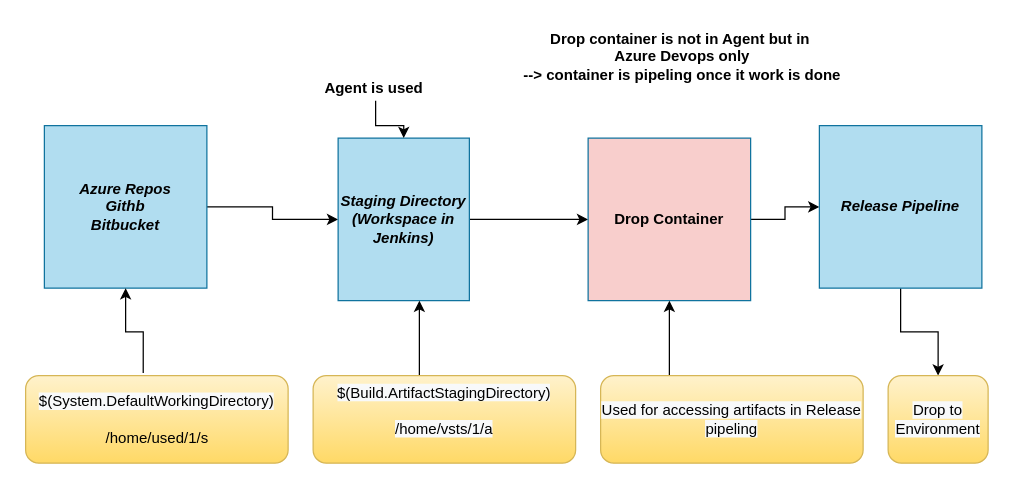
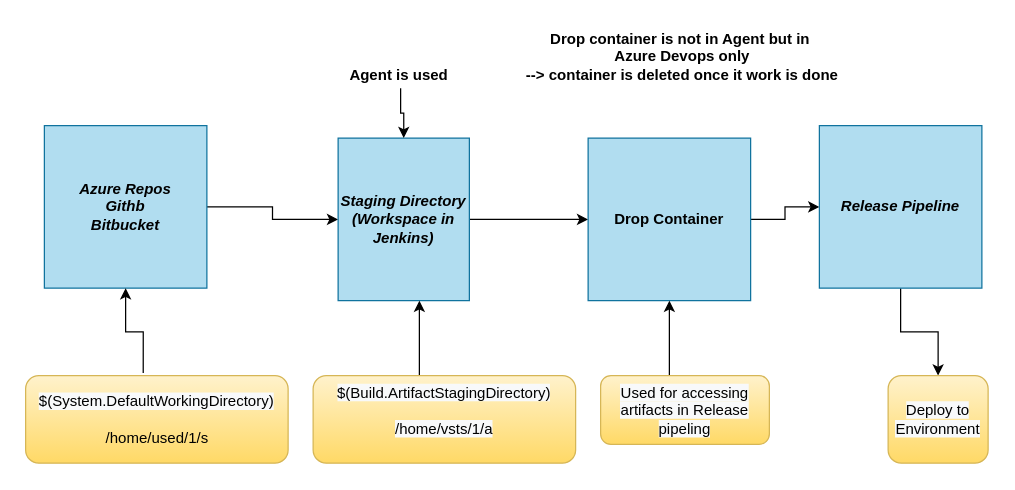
  <mxCell id="0" />
  <mxCell id="1" parent="0" />
  <mxCell id="2" value="" style="edgeStyle=orthogonalEdgeStyle;rounded=0;orthogonalLoop=1;jettySize=auto;html=1;" edge="1" parent="1" source="3" target="6"><mxGeometry relative="1" as="geometry" /></mxCell>
  <mxCell id="3" value="&lt;b&gt;&lt;i&gt;Azure Repos&lt;br&gt;Githb&lt;br&gt;Bitbucket&lt;/i&gt;&lt;/b&gt;" style="whiteSpace=wrap;html=1;aspect=fixed;fillColor=#b1ddf0;strokeColor=#10739e;" vertex="1" parent="1"><mxGeometry x="35" y="100" width="130" height="130" as="geometry" /></mxCell>
  <mxCell id="4" value="" style="edgeStyle=orthogonalEdgeStyle;rounded=0;orthogonalLoop=1;jettySize=auto;html=1;exitX=0.448;exitY=-0.029;exitDx=0;exitDy=0;exitPerimeter=0;" edge="1" parent="1" source="8" target="3"><mxGeometry relative="1" as="geometry"><mxPoint x="110" y="290" as="sourcePoint" /></mxGeometry></mxCell>
  <mxCell id="5" value="" style="edgeStyle=orthogonalEdgeStyle;rounded=0;orthogonalLoop=1;jettySize=auto;html=1;" edge="1" parent="1" source="6" target="12"><mxGeometry relative="1" as="geometry" /></mxCell>
  <mxCell id="6" value="&lt;b&gt;&lt;i&gt;Staging Directory&lt;br&gt;(Workspace in Jenkins)&lt;/i&gt;&lt;/b&gt;" style="whiteSpace=wrap;html=1;aspect=fixed;fillColor=#b1ddf0;strokeColor=#10739e;" vertex="1" parent="1"><mxGeometry x="270" y="110" width="105" height="130" as="geometry" /></mxCell>
  <mxCell id="7" value="" style="edgeStyle=orthogonalEdgeStyle;rounded=0;orthogonalLoop=1;jettySize=auto;html=1;startArrow=none;" edge="1" parent="1" source="10" target="6"><mxGeometry relative="1" as="geometry"><mxPoint x="430" y="360" as="sourcePoint" /><Array as="points"><mxPoint x="335" y="270" /><mxPoint x="335" y="270" /></Array></mxGeometry></mxCell>
  <mxCell id="8" value="&lt;span style=&quot;color: rgb(0 , 0 , 0) ; font-family: &amp;#34;helvetica&amp;#34; ; font-size: 12px ; font-style: normal ; font-weight: 400 ; letter-spacing: normal ; text-align: center ; text-indent: 0px ; text-transform: none ; word-spacing: 0px ; background-color: rgb(248 , 249 , 250) ; display: inline ; float: none&quot;&gt;$(System.DefaultWorkingDirectory)&lt;br&gt;&lt;br&gt;&lt;span style=&quot;color: rgba(0 , 0 , 0 , 0) ; font-family: monospace ; font-size: 0px&quot;&gt;%3CmxGraphModel%3E%3Croot%3E%3CmxCell%20id%3D%220%22%2F%3E%3CmxCell%20id%3D%221%22%20parent%3D%220%22%2F%3E%3CmxCell%20id%3D%222%22%20value%3D%22%2Fhome%2Fvsts%2F1%2Fs%22%20style%3D%22text%3Bhtml%3D1%3Balign%3Dcenter%3BverticalAlign%3Dmiddle%3Bresizable%3D0%3Bpoints%3D%5B%5D%3Bautosize%3D1%3BstrokeColor%3Dnone%3BfillColor%3Dnone%3B%22%20vertex%3D%221%22%20parent%3D%221%22%3E%3CmxGeometry%20x%3D%2250%22%20y%3D%22320%22%20width%3D%2290%22%20height%3D%2220%22%20as%3D%22geometry%22%2F%3E%3C%2FmxCell%3E%3C%2Froot%3E%3C%2FmxGraphModel%3E&lt;/span&gt;&lt;br&gt;&lt;/span&gt;" style="rounded=1;whiteSpace=wrap;html=1;fillColor=#fff2cc;gradientColor=#ffd966;strokeColor=#d6b656;" vertex="1" parent="1"><mxGeometry x="20" y="300" width="210" height="70" as="geometry" /></mxCell>
  <mxCell id="9" value="/home/used/1/s" style="text;html=1;align=center;verticalAlign=middle;resizable=0;points=[];autosize=1;strokeColor=none;fillColor=none;" vertex="1" parent="1"><mxGeometry x="80" y="340" width="90" height="20" as="geometry" /></mxCell>
  <mxCell id="10" value="&lt;span style=&quot;color: rgb(0 , 0 , 0) ; font-family: &amp;#34;helvetica&amp;#34; ; font-size: 12px ; font-style: normal ; font-weight: 400 ; letter-spacing: normal ; text-align: center ; text-indent: 0px ; text-transform: none ; word-spacing: 0px ; background-color: rgb(248 , 249 , 250) ; display: inline ; float: none&quot;&gt;&lt;span style=&quot;font-family: &amp;#34;helvetica&amp;#34;&quot;&gt;$(Build.ArtifactStagingDirectory)&lt;br&gt;&lt;br&gt;&lt;/span&gt;&lt;span style=&quot;font-family: &amp;#34;helvetica&amp;#34;&quot;&gt;/home/vsts/1/a&lt;/span&gt;&lt;br&gt;&lt;span style=&quot;color: rgba(0 , 0 , 0 , 0) ; font-family: monospace ; font-size: 0px&quot;&gt;%3CmxGraphModel%3E%3Croot%3E%3CmxCell%20id%3D%220%22%2F%3E%3CmxCell%20id%3D%221%22%20parent%3D%220%22%2F%3E%3CmxCell%20id%3D%222%22%20value%3D%22%2Fhome%2Fvsts%2F1%2Fs%22%20style%3D%22text%3Bhtml%3D1%3Balign%3Dcenter%3BverticalAlign%3Dmiddle%3Bresizable%3D0%3Bpoints%3D%5B%5D%3Bautosize%3D1%3BstrokeColor%3Dnone%3BfillColor%3Dnone%3B%22%20vertex%3D%221%22%20parent%3D%221%22%3E%3CmxGeometry%20x%3D%2250%22%20y%3D%22320%22%20width%3D%2290%22%20height%3D%2220%22%20as%3D%22geometry%22%2F%3E%3C%2FmxCell%3E%3C%2Froot%3E%3C%2FmxGraphModel%3E&lt;/span&gt;&lt;br&gt;&lt;/span&gt;" style="rounded=1;whiteSpace=wrap;html=1;fillColor=#fff2cc;gradientColor=#ffd966;strokeColor=#d6b656;" vertex="1" parent="1"><mxGeometry x="250" y="300" width="210" height="70" as="geometry" /></mxCell>
  <mxCell id="11" value="" style="edgeStyle=orthogonalEdgeStyle;rounded=0;orthogonalLoop=1;jettySize=auto;html=1;" edge="1" parent="1" source="12" target="19"><mxGeometry relative="1" as="geometry" /></mxCell>
- <mxCell id="12" value="&lt;b&gt;Drop Container&lt;/b&gt;" style="whiteSpace=wrap;html=1;aspect=fixed;fillColor=#f8cecc;strokeColor=#10739e;" vertex="1" parent="1"><mxGeometry x="470" y="110" width="130" height="130" as="geometry" /></mxCell>
+ <mxCell id="12" value="&lt;b&gt;Drop Container&lt;/b&gt;" style="whiteSpace=wrap;html=1;aspect=fixed;fillColor=#b1ddf0;strokeColor=#10739e;" vertex="1" parent="1"><mxGeometry x="470" y="110" width="130" height="130" as="geometry" /></mxCell>
  <mxCell id="13" value="" style="edgeStyle=orthogonalEdgeStyle;rounded=0;orthogonalLoop=1;jettySize=auto;html=1;" edge="1" parent="1" source="14" target="12"><mxGeometry relative="1" as="geometry"><Array as="points"><mxPoint x="535" y="280" /><mxPoint x="535" y="280" /></Array></mxGeometry></mxCell>
- <mxCell id="14" value="&lt;span style=&quot;color: rgb(0 , 0 , 0) ; font-family: &amp;#34;helvetica&amp;#34; ; font-size: 12px ; font-style: normal ; font-weight: 400 ; letter-spacing: normal ; text-align: center ; text-indent: 0px ; text-transform: none ; word-spacing: 0px ; background-color: rgb(248 , 249 , 250) ; display: inline ; float: none&quot;&gt;Used for accessing artifacts in Release pipeling&lt;br&gt;&lt;/span&gt;" style="rounded=1;whiteSpace=wrap;html=1;fillColor=#fff2cc;gradientColor=#ffd966;strokeColor=#d6b656;" vertex="1" parent="1"><mxGeometry x="480" y="300" width="210" height="70" as="geometry" /></mxCell>
+ <mxCell id="14" value="&lt;span style=&quot;color: rgb(0 , 0 , 0) ; font-family: &amp;#34;helvetica&amp;#34; ; font-size: 12px ; font-style: normal ; font-weight: 400 ; letter-spacing: normal ; text-align: center ; text-indent: 0px ; text-transform: none ; word-spacing: 0px ; background-color: rgb(248 , 249 , 250) ; display: inline ; float: none&quot;&gt;Used for accessing artifacts in Release pipeling&lt;br&gt;&lt;/span&gt;" style="rounded=1;whiteSpace=wrap;html=1;fillColor=#fff2cc;gradientColor=#ffd966;strokeColor=#d6b656;" vertex="1" parent="1"><mxGeometry x="480" y="300" width="135" height="55" as="geometry" /></mxCell>
  <mxCell id="15" style="edgeStyle=orthogonalEdgeStyle;rounded=0;orthogonalLoop=1;jettySize=auto;html=1;entryX=0.5;entryY=0;entryDx=0;entryDy=0;" edge="1" parent="1" source="16" target="6"><mxGeometry relative="1" as="geometry" /></mxCell>
- <mxCell id="16" value="&lt;b&gt;Agent is used&amp;nbsp;&lt;/b&gt;" style="text;html=1;align=center;verticalAlign=middle;resizable=0;points=[];autosize=1;strokeColor=none;fillColor=none;" vertex="1" parent="1"><mxGeometry x="250" y="60" width="100" height="20" as="geometry" /></mxCell>
- <mxCell id="17" value="&lt;b&gt;Drop container is not in Agent but in&amp;nbsp;&lt;br&gt;Azure Devops only&lt;br&gt;--&amp;gt; container is pipeling once it work is done&lt;/b&gt;" style="text;html=1;align=center;verticalAlign=middle;resizable=0;points=[];autosize=1;strokeColor=none;fillColor=none;" vertex="1" parent="1"><mxGeometry x="410" y="20" width="270" height="50" as="geometry" /></mxCell>
+ <mxCell id="16" value="&lt;b&gt;Agent is used&amp;nbsp;&lt;/b&gt;" style="text;html=1;align=center;verticalAlign=middle;resizable=0;points=[];autosize=1;strokeColor=none;fillColor=none;" vertex="1" parent="1"><mxGeometry x="270" y="50" width="100" height="20" as="geometry" /></mxCell>
+ <mxCell id="17" value="&lt;b&gt;Drop container is not in Agent but in&amp;nbsp;&lt;br&gt;Azure Devops only&lt;br&gt;--&amp;gt; container is deleted once it work is done&lt;/b&gt;" style="text;html=1;align=center;verticalAlign=middle;resizable=0;points=[];autosize=1;strokeColor=none;fillColor=none;" vertex="1" parent="1"><mxGeometry x="410" y="20" width="270" height="50" as="geometry" /></mxCell>
  <mxCell id="18" value="" style="edgeStyle=orthogonalEdgeStyle;rounded=0;orthogonalLoop=1;jettySize=auto;html=1;" edge="1" parent="1" source="19" target="20"><mxGeometry relative="1" as="geometry" /></mxCell>
  <mxCell id="19" value="&lt;b&gt;&lt;i&gt;Release Pipeline&lt;/i&gt;&lt;/b&gt;" style="whiteSpace=wrap;html=1;aspect=fixed;fillColor=#b1ddf0;strokeColor=#10739e;" vertex="1" parent="1"><mxGeometry x="655" y="100" width="130" height="130" as="geometry" /></mxCell>
- <mxCell id="20" value="&lt;span style=&quot;color: rgb(0 , 0 , 0) ; font-family: &amp;#34;helvetica&amp;#34; ; font-size: 12px ; font-style: normal ; font-weight: 400 ; letter-spacing: normal ; text-align: center ; text-indent: 0px ; text-transform: none ; word-spacing: 0px ; background-color: rgb(248 , 249 , 250) ; display: inline ; float: none&quot;&gt;Drop to Environment&lt;br&gt;&lt;/span&gt;" style="rounded=1;whiteSpace=wrap;html=1;fillColor=#fff2cc;gradientColor=#ffd966;strokeColor=#d6b656;" vertex="1" parent="1"><mxGeometry x="710" y="300" width="80" height="70" as="geometry" /></mxCell>
+ <mxCell id="20" value="&lt;span style=&quot;color: rgb(0 , 0 , 0) ; font-family: &amp;#34;helvetica&amp;#34; ; font-size: 12px ; font-style: normal ; font-weight: 400 ; letter-spacing: normal ; text-align: center ; text-indent: 0px ; text-transform: none ; word-spacing: 0px ; background-color: rgb(248 , 249 , 250) ; display: inline ; float: none&quot;&gt;Deploy to Environment&lt;br&gt;&lt;/span&gt;" style="rounded=1;whiteSpace=wrap;html=1;fillColor=#fff2cc;gradientColor=#ffd966;strokeColor=#d6b656;" vertex="1" parent="1"><mxGeometry x="710" y="300" width="80" height="70" as="geometry" /></mxCell>
